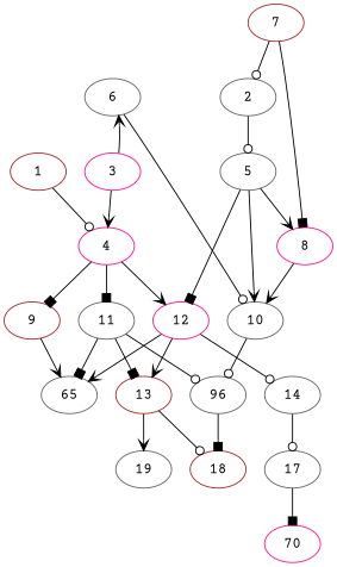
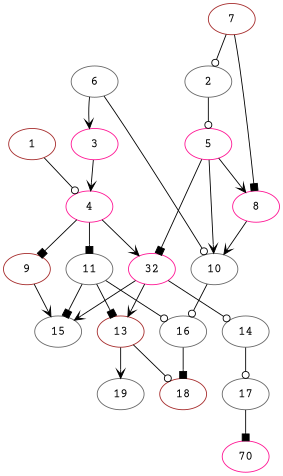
  digraph {
    fontname="Courier Prime"
    node [alpha=0.10 color=gray40 fontname="Courier Prime"]
    edge [arrowhead=vee fontname="Courier Prime"]
    1 [color=brown expect_size=48228352]
    4 [alpha=0.19 color=deeppink expect_size=19303424]
    9 [alpha=0.01 color=brown expect_size=28298240]
    11 [alpha=0.11 expect_size=39141376]
-   12 [alpha=0.05 color=deeppink expect_size=15182848]
-   15 [alpha=0.03 expect_size=15173632 label=65]
-   16 [alpha=0.20 expect_size=50684928 label=96]
+   12 [alpha=0.05 color=deeppink expect_size=15182848 label=32]
+   15 [alpha=0.03 expect_size=15173632]
+   16 [alpha=0.20 expect_size=50684928]
    13 [alpha=0.09 color=brown expect_size=28343296]
    14 [expect_size=16366592]
    2 [alpha=0.06 expect_size=17527808]
-   5 [alpha=0.15 expect_size=37402624]
+   5 [alpha=0.15 color=deeppink expect_size=37402624]
    8 [alpha=0.11 color=deeppink expect_size=48231424]
    10 [alpha=0.09 expect_size=27624448]
    7 [alpha=0.07 color=brown expect_size=14599168]
    3 [alpha=0.15 color=deeppink expect_size=11895808]
    6 [alpha=0.17 expect_size=24510464]
    18 [alpha=0.17 color=brown expect_size=11675648]
    19 [expect_size=38001664]
    17 [alpha=0.14 expect_size=42554368]
    n20 [alpha=0.12 color=deeppink expect_size=40931328 label=70]
    1 -> 4 [arrowhead=odot]
    4 -> 9 [arrowhead=box]
    4 -> 11 [arrowhead=box]
    4 -> 12
    9 -> 15
    11 -> 15 [arrowhead=box]
    11 -> 16 [arrowhead=odot]
    11 -> 13 [arrowhead=box]
    12 -> 15
    12 -> 13
    12 -> 14 [arrowhead=odot]
    16 -> 18 [arrowhead=box]
    13 -> 18 [arrowhead=odot]
    13 -> 19
    14 -> 17 [arrowhead=odot]
    2 -> 5 [arrowhead=odot]
    5 -> 12 [arrowhead=box]
    5 -> 8
    5 -> 10
    8 -> 10
    10 -> 16 [arrowhead=odot]
    7 -> 2 [arrowhead=odot]
    7 -> 8 [arrowhead=box]
    3 -> 4
-   3 -> 6
+   6 -> 3
    6 -> 10 [arrowhead=odot]
    17 -> n20 [arrowhead=box]
  }
